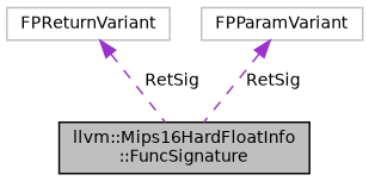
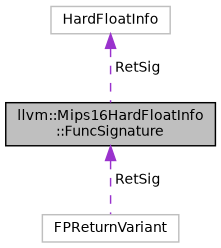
  digraph {
    node [color=grey75 fontname=Helvetica fontsize=10 shape=record]
    edge [color=darkorchid3 dir=back fontname=Helvetica fontsize=10 labelfontname=Helvetica labelfontsize=10 style=dashed]
    n1 [color=black fillcolor=grey75 fontcolor=black height=0.2 label="llvm::Mips16HardFloatInfo\l::FuncSignature" style=filled width=0.4]
    n2 [height=0.2 label=FPReturnVariant width=0.4]
-   n3 [height=0.2 label=FPParamVariant width=0.4]
-   n2 -> n1 [label=" RetSig"]
+   n3 [height=0.2 label=HardFloatInfo width=0.4]
+   n1 -> n2 [label=" RetSig"]
    n3 -> n1 [label=" RetSig"]
  }
